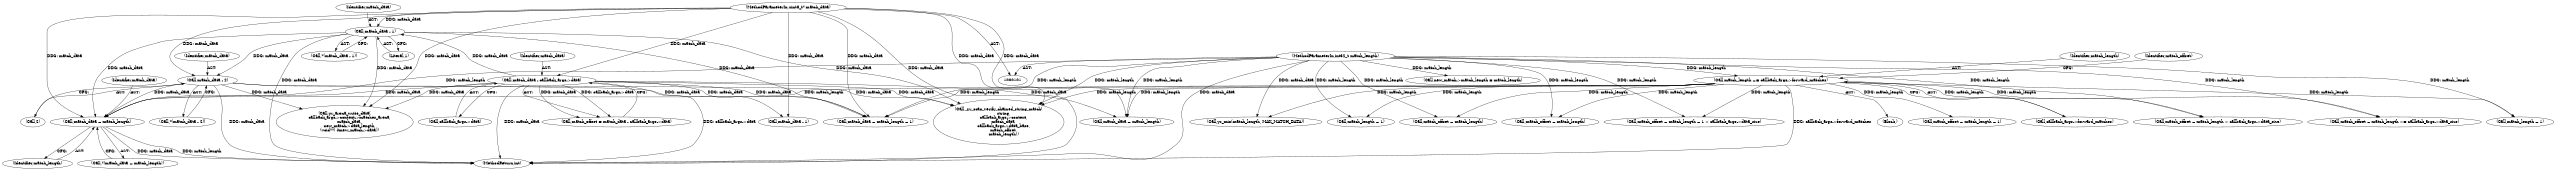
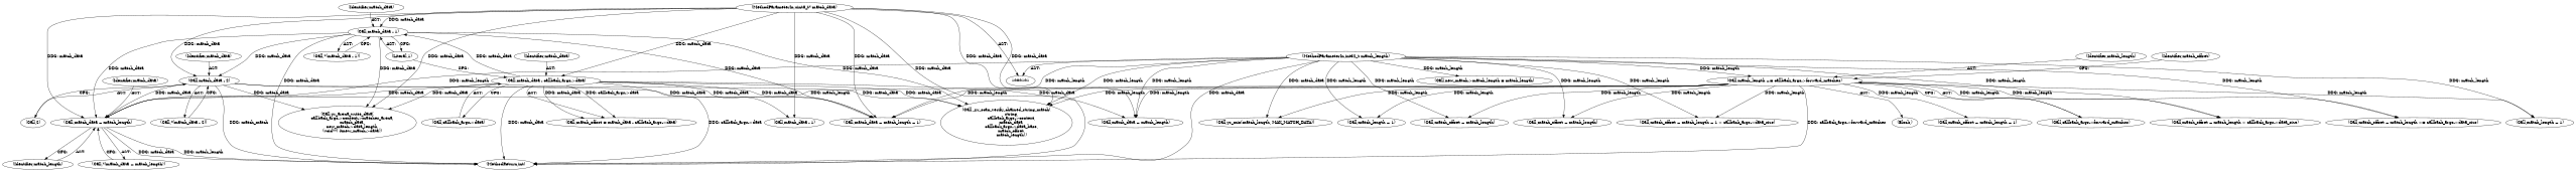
  digraph {
    n1 [label="(Call,match_data + match_length)"]
    n2 [label="(Identifier,match_length)"]
    n3 [label="(MethodReturn,int)"]
    n4 [label="(Call,*(match_data + match_length))"]
    n5 [label="(MethodParameterIn,uint8_t* match_data)"]
    n6 [label="(Call,match_data - 2)"]
    n7 [label="(Call,match_data - 1)"]
    n8 [label="(Call,match_data - callback_args->data)"]
    n9 [label="(Call,match_data + match_length)"]
    n10 [label="(Call,match_data - 1)"]
    n11 [label="(Call,yr_arena_write_data(\n        callback_args->context->matches_arena,\n        match_data,\n        new_match->data_length,\n        (void**) &new_match->data))"]
    n12 [label="(Call,match_data + match_length + 1)"]
    n13 [label="(Call,_yr_scan_verify_chained_string_match(\n        string,\n        callback_args->context,\n        match_data,\n        callback_args->data_base,\n        match_offset,\n        match_length))"]
    1000101
    n15 [label="(Call,*(match_data - 2))"]
    n16 [label="(Call,2)"]
    n17 [label="(Call,*(match_data - 1))"]
    n18 [label="(Literal,1)"]
    n19 [label="(Call,match_offset = match_data - callback_args->data)"]
    n20 [label="(Call,callback_args->data)"]
    n21 [label="(MethodParameterIn,int32_t match_length)"]
    n22 [label="(Call,match_length += callback_args->forward_matches)"]
    n23 [label="(Call,match_length + 1)"]
    n24 [label="(Call,new_match->match_length = match_length)"]
    n25 [label="(Call,match_offset + match_length + 1 < callback_args->data_size)"]
    n26 [label="(Call,yr_min(match_length, MAX_MATCH_DATA))"]
    n27 [label="(Call,match_offset + match_length)"]
    n28 [label="(Call,match_offset + match_length < callback_args->data_size)"]
    n29 [label="(Call,match_length + 1)"]
    n30 [label="(Call,match_offset + match_length)"]
    n31 [label="(Call,match_offset + match_length <= callback_args->data_size)"]
    n32 [label="(Call,match_offset + match_length + 1)"]
    n33 [label="(Call,callback_args->forward_matches)"]
    n34 [label="(Block,)"]
    n35 [label="(Identifier,match_data)"]
    n36 [label="(Identifier,match_offset)"]
    n37 [label="(Identifier,match_data)"]
    n38 [label="(Identifier,match_data)"]
    n39 [label="(Identifier,match_data)"]
    n40 [label="(Identifier,match_length)"]
    n1 -> n2 [label="CFG: "]
    n1 -> n3 [label="DDG: match_length"]
    n1 -> n3 [label="DDG: match_data"]
    n1 -> n4 [label="AST: "]
    n2 -> n1 [label="AST: "]
    n4 -> n1 [label="CFG: "]
    n5 -> n1 [label="DDG: match_data"]
    n5 -> n3 [label="DDG: match_data"]
    n5 -> n6 [label="DDG: match_data"]
    n5 -> n7 [label="DDG: match_data"]
    n5 -> n8 [label="DDG: match_data"]
    n5 -> n9 [label="DDG: match_data"]
    n5 -> n10 [label="DDG: match_data"]
    n5 -> n11 [label="DDG: match_data"]
    n5 -> n12 [label="DDG: match_data"]
    n5 -> n13 [label="DDG: match_data"]
    n5 -> 1000101 [label="AST: "]
    n6 -> n1 [label="DDG: match_data"]
-   n6 -> n3 [label="DDG: match_data"]
+   n6 -> n3 [label="DDG: match_match"]
    n6 -> n11 [label="DDG: match_data"]
    n6 -> n12 [label="DDG: match_data"]
    n6 -> n13 [label="DDG: match_data"]
    n6 -> n15 [label="AST: "]
    n6 -> n16 [label="CFG: "]
    n7 -> n1 [label="DDG: match_data"]
    n7 -> n3 [label="DDG: match_data"]
    n7 -> n6 [label="DDG: match_data"]
    n7 -> n11 [label="DDG: match_data"]
    n7 -> n12 [label="DDG: match_data"]
    n7 -> n13 [label="DDG: match_data"]
    n7 -> n17 [label="AST: "]
    n7 -> n18 [label="CFG: "]
    n8 -> n1 [label="DDG: match_data"]
    n8 -> n3 [label="DDG: match_data"]
    n8 -> n3 [label="DDG: callback_args->data"]
    n8 -> n7 [label="DDG: match_data"]
    n8 -> n9 [label="DDG: match_data"]
    n8 -> n10 [label="DDG: match_data"]
    n8 -> n11 [label="DDG: match_data"]
    n8 -> n12 [label="DDG: match_data"]
    n8 -> n13 [label="DDG: match_data"]
    n8 -> n19 [label="AST: "]
    n8 -> n19 [label="DDG: match_data"]
    n8 -> n19 [label="DDG: callback_args->data"]
    n8 -> n20 [label="CFG: "]
    n15 -> n6 [label="CFG: "]
    n16 -> n6 [label="AST: "]
    n17 -> n7 [label="CFG: "]
    n18 -> n7 [label="AST: "]
-   n19 -> n8 [label="CFG: "]
+   n18 -> n8 [label="CFG: "]
    n20 -> n8 [label="AST: "]
    n21 -> n1 [label="DDG: match_length"]
    n21 -> n3 [label="DDG: match_data"]
    n21 -> n9 [label="DDG: match_length"]
    n21 -> n12 [label="DDG: match_length"]
    n21 -> n13 [label="DDG: match_length"]
    n21 -> 1000101 [label="AST: "]
    n21 -> n22 [label="DDG: match_length"]
    n21 -> n23 [label="DDG: match_length"]
    n21 -> n24 [label="DDG: match_length"]
    n21 -> n25 [label="DDG: match_length"]
    n21 -> n26 [label="DDG: match_data"]
    n21 -> n27 [label="DDG: match_length"]
    n21 -> n28 [label="DDG: match_length"]
    n21 -> n29 [label="DDG: match_length"]
    n21 -> n30 [label="DDG: match_length"]
    n21 -> n31 [label="DDG: match_length"]
    n22 -> n1 [label="DDG: match_length"]
    n22 -> n3 [label="DDG: callback_args->forward_matches"]
    n22 -> n9 [label="DDG: match_length"]
    n22 -> n12 [label="DDG: match_length"]
    n22 -> n13 [label="DDG: match_length"]
    n22 -> n23 [label="DDG: match_length"]
    n22 -> n25 [label="DDG: match_length"]
    n22 -> n26 [label="DDG: match_length"]
    n22 -> n27 [label="DDG: match_length"]
    n22 -> n28 [label="DDG: match_length"]
    n22 -> n29 [label="DDG: match_length"]
    n22 -> n30 [label="DDG: match_length"]
    n22 -> n31 [label="DDG: match_length"]
    n22 -> n32 [label="DDG: match_length"]
    n22 -> n33 [label="CFG: "]
    n22 -> n34 [label="AST: "]
    n33 -> n22 [label="AST: "]
    n35 -> n8 [label="AST: "]
    n36 -> n22 [label="CFG: "]
    n37 -> n6 [label="AST: "]
    n38 -> n1 [label="AST: "]
    n39 -> n7 [label="AST: "]
    n40 -> n22 [label="AST: "]
  }
